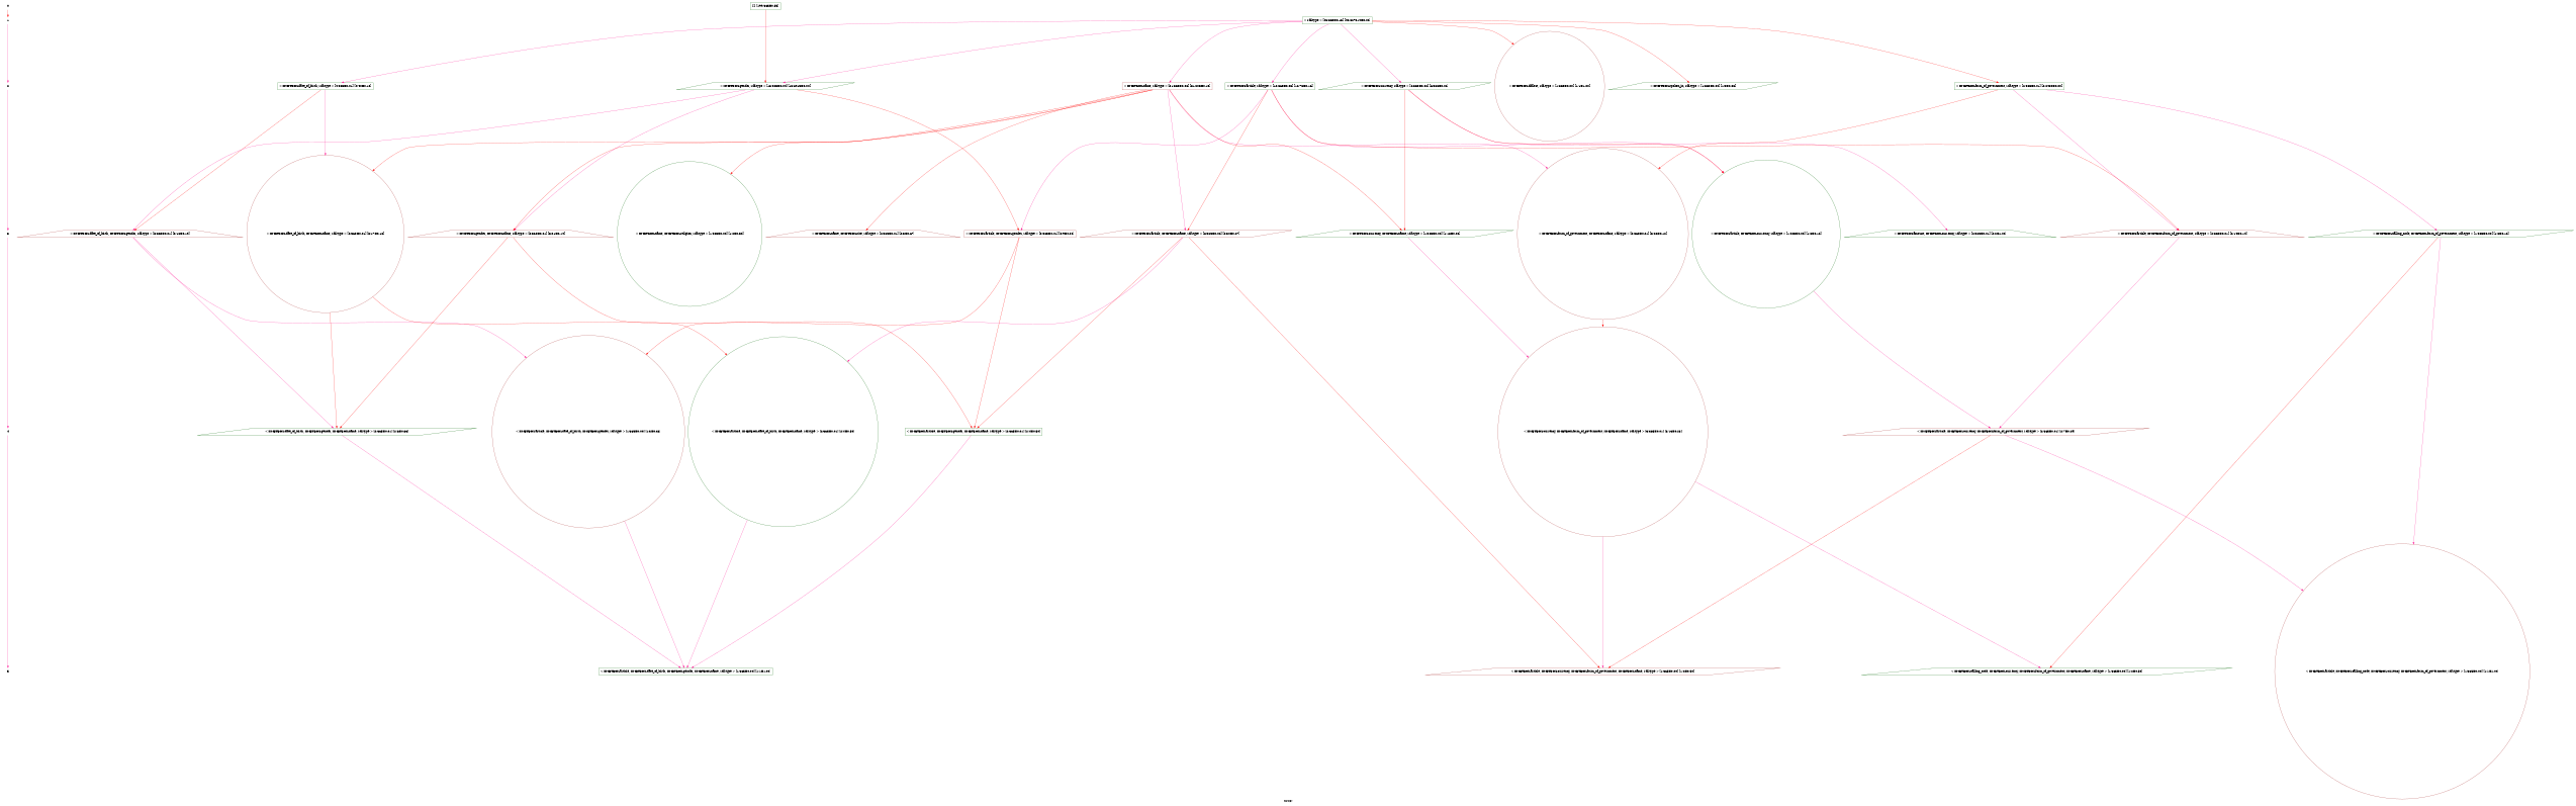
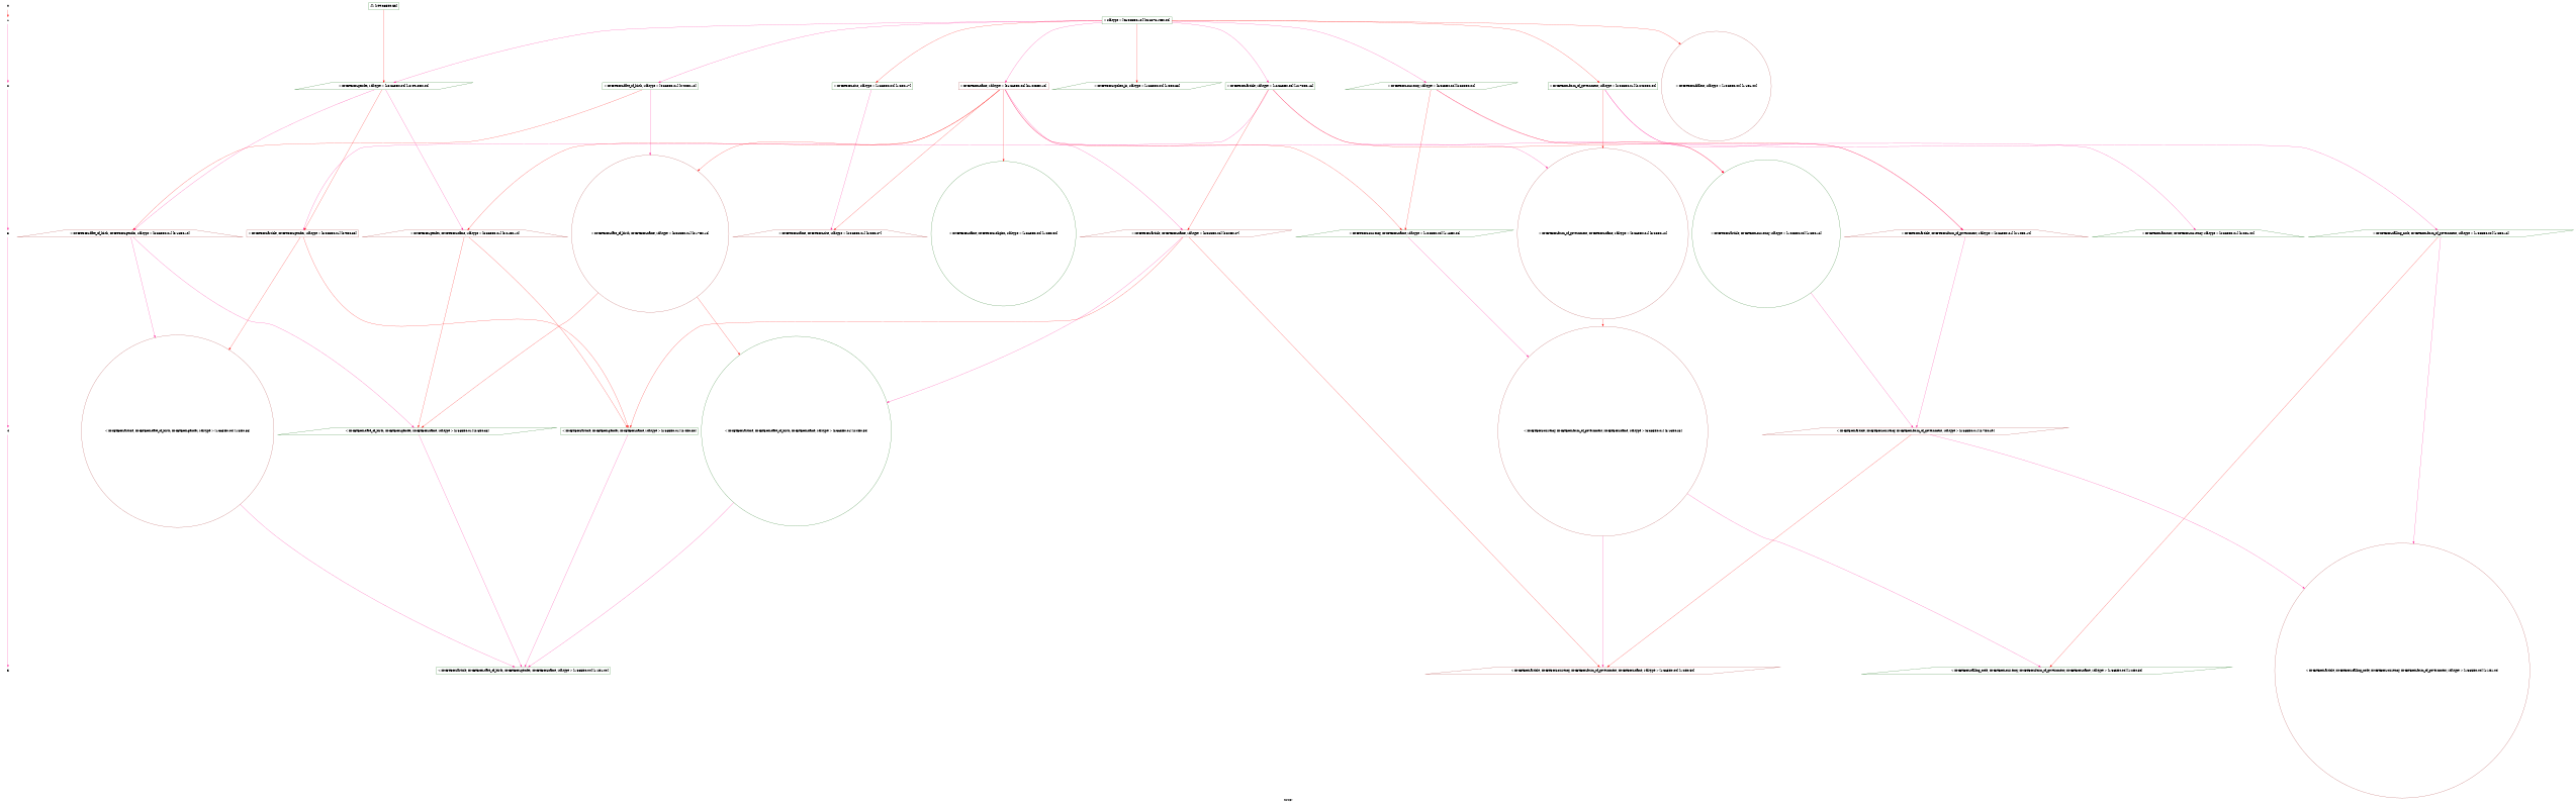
  digraph {
    fontsize=11.0
    label=iimb_34
    node [color=darkgreen shape=box style=solid]
    edge [color=deeppink style=solid]
    n1 [label=0 shape=plaintext style=""]
    n2 [label="{} [199/365=0.55]"]
    n3 [color=brown label=1 shape=plaintext style=""]
    n4 [label="< rdf:type > [46/365=0.13] [46/827314=0.00]"]
    n5 [label=2 shape=plaintext style=""]
    n6 [label="< IIMBTBOX:article, rdf:type > [12/365=0.03] [12/73=0.16]"]
    n7 [label="< IIMBTBOX:currency, rdf:type > [6/365=0.02] [6/383=0.02]" shape=parallelogram]
    n8 [label="< IIMBTBOX:date_of_birth, rdf:type > [4/365=0.01] [4/40=0.10]"]
    n9 [color=brown label="< IIMBTBOX:dialect, rdf:type > [1/365=0.00] [1/1=1.00]" shape=circle]
    n10 [label="< IIMBTBOX:form_of_government, rdf:type > [2/365=0.01] [2/2480=0.00]"]
    n11 [label="< IIMBTBOX:gender, rdf:type > [13/365=0.04] [13/8915=0.00]" shape=parallelogram]
    n12 [color=brown label="< IIMBTBOX:name, rdf:type > [31/365=0.08] [31/205=0.15]"]
+   n13 [label="< IIMBTBOX:size, rdf:type > [1/365=0.00] [1/6=0.17]"]
    n14 [label="< IIMBTBOX:spoken_in, rdf:type > [1/365=0.00] [1/3=0.33]" shape=parallelogram]
    n15 [label=3 shape=plaintext style=""]
    n16 [label="< IIMBTBOX:amount, IIMBTBOX:currency, rdf:type > [2/365=0.01] [2/2=1.00]" shape=trapezium]
    n17 [label="< IIMBTBOX:article, IIMBTBOX:currency, rdf:type > [1/365=0.00] [1/8=0.12]" shape=circle]
    n18 [color=brown label="< IIMBTBOX:article, IIMBTBOX:form_of_government, rdf:type > [2/365=0.01] [2/14=0.14]" shape=trapezium]
    n19 [color=brown label="< IIMBTBOX:article, IIMBTBOX:gender, rdf:type > [3/365=0.01] [3/9=0.33]"]
    n20 [color=brown label="< IIMBTBOX:article, IIMBTBOX:name, rdf:type > [8/365=0.02] [8/30=0.27]" shape=parallelogram]
    n21 [label="< IIMBTBOX:calling_code, IIMBTBOX:form_of_government, rdf:type > [1/365=0.00] [1/8=0.12]" shape=parallelogram]
    n22 [label="< IIMBTBOX:currency, IIMBTBOX:name, rdf:type > [1/365=0.00] [1/18=0.06]" shape=parallelogram]
    n23 [color=brown label="< IIMBTBOX:date_of_birth, IIMBTBOX:gender, rdf:type > [3/365=0.01] [3/16=0.19]" shape=trapezium]
    n24 [color=brown label="< IIMBTBOX:date_of_birth, IIMBTBOX:name, rdf:type > [3/365=0.01] [3/17=0.18]" shape=circle]
    n25 [color=brown label="< IIMBTBOX:form_of_government, IIMBTBOX:name, rdf:type > [3/365=0.01] [3/26=0.12]" shape=circle]
    n26 [color=brown label="< IIMBTBOX:gender, IIMBTBOX:name, rdf:type > [3/365=0.01] [3/21=0.14]" shape=trapezium]
    n27 [label="< IIMBTBOX:name, IIMBTBOX:religion, rdf:type > [1/365=0.00] [1/2=0.50]" shape=circle]
    n28 [color=brown label="< IIMBTBOX:name, IIMBTBOX:size, rdf:type > [2/365=0.01] [2/3=0.67]" shape=trapezium]
    n29 [label=4 shape=plaintext style=""]
    n30 [color=brown label="< IIMBTBOX:article, IIMBTBOX:currency, IIMBTBOX:form_of_government, rdf:type > [2/365=0.01] [2/7=0.29]" shape=parallelogram]
    n31 [color=brown label="< IIMBTBOX:article, IIMBTBOX:date_of_birth, IIMBTBOX:gender, rdf:type > [1/365=0.00] [1/3=0.33]" shape=circle]
    n32 [label="< IIMBTBOX:article, IIMBTBOX:date_of_birth, IIMBTBOX:name, rdf:type > [2/365=0.01] [2/4=0.50]" shape=circle]
    n33 [label="< IIMBTBOX:article, IIMBTBOX:gender, IIMBTBOX:name, rdf:type > [2/365=0.01] [2/4=0.50]"]
    n34 [color=brown label="< IIMBTBOX:currency, IIMBTBOX:form_of_government, IIMBTBOX:name, rdf:type > [3/365=0.01] [3/13=0.23]" shape=circle]
    n35 [label="< IIMBTBOX:date_of_birth, IIMBTBOX:gender, IIMBTBOX:name, rdf:type > [2/365=0.01] [2/6=0.33]" shape=parallelogram]
    n36 [label=5 shape=plaintext style=""]
    n37 [color=brown label="< IIMBTBOX:article, IIMBTBOX:calling_code, IIMBTBOX:currency, IIMBTBOX:form_of_government, rdf:type > [1/365=0.00] [1/1=1.00]" shape=circle]
    n38 [color=brown label="< IIMBTBOX:article, IIMBTBOX:currency, IIMBTBOX:form_of_government, IIMBTBOX:name, rdf:type > [1/365=0.00] [1/2=0.50]" shape=parallelogram]
    n39 [label="< IIMBTBOX:article, IIMBTBOX:date_of_birth, IIMBTBOX:gender, IIMBTBOX:name, rdf:type > [1/365=0.00] [1/1=1.00]"]
    n40 [label="< IIMBTBOX:calling_code, IIMBTBOX:currency, IIMBTBOX:form_of_government, IIMBTBOX:name, rdf:type > [1/365=0.00] [1/2=0.50]" shape=parallelogram]
    subgraph sub_1 {
      rank=same
      n1
      n2
    }
    subgraph sub_2 {
      rank=same
      n3
      n4
    }
    subgraph sub_3 {
      rank=same
      n5
      n6
      n7
      n8
      n9
      n10
      n11
      n12
+     n13
      n14
    }
    subgraph sub_4 {
      rank=same
      n15
      n16
      n17
      n18
      n19
      n20
      n21
      n22
      n23
      n24
      n25
      n26
      n27
      n28
    }
    subgraph sub_5 {
      rank=same
      n29
      n30
      n31
      n32
      n33
      n34
      n35
    }
    subgraph sub_6 {
      rank=same
      n36
      n37
      n38
      n39
      n40
    }
    n1 -> n3 [color=red style=""]
    n2 -> n11 [color=red]
    n3 -> n5 [style=""]
    n4 -> n6
    n4 -> n7
    n4 -> n8
    n4 -> n9 [color=red]
    n4 -> n10 [color=red]
    n4 -> n11
    n4 -> n12
+   n4 -> n13 [color=red]
    n4 -> n14 [color=red]
    n5 -> n15 [style=""]
    n6 -> n17
    n6 -> n18 [color=red]
    n6 -> n19
    n6 -> n20 [color=red]
    n7 -> n16
    n7 -> n17 [color=red]
    n7 -> n22 [color=red]
    n8 -> n23 [color=red]
    n8 -> n24
    n10 -> n18
    n10 -> n21
    n10 -> n25 [color=red]
    n11 -> n19 [color=red]
    n11 -> n23
    n11 -> n26
    n12 -> n20
    n12 -> n22 [color=red]
    n12 -> n24 [color=red]
    n12 -> n25
    n12 -> n26 [color=red]
    n12 -> n27 [color=red]
    n12 -> n28 [color=red]
+   n13 -> n28
    n15 -> n29 [style=""]
    n17 -> n30
    n18 -> n30
    n19 -> n31 [color=red]
    n19 -> n33 [color=red]
    n20 -> n32
    n20 -> n33 [color=red]
    n20 -> n38 [color=red]
    n21 -> n37
    n21 -> n40 [color=red]
    n22 -> n34
    n23 -> n31
    n23 -> n35
    n24 -> n32 [color=red]
    n24 -> n35 [color=red]
    n25 -> n34 [color=red]
    n26 -> n33 [color=red]
    n26 -> n35 [color=red]
    n29 -> n36 [style=""]
    n30 -> n37
    n30 -> n38 [color=red]
    n31 -> n39
    n32 -> n39
    n33 -> n39
    n34 -> n38
    n34 -> n40
    n35 -> n39
  }
